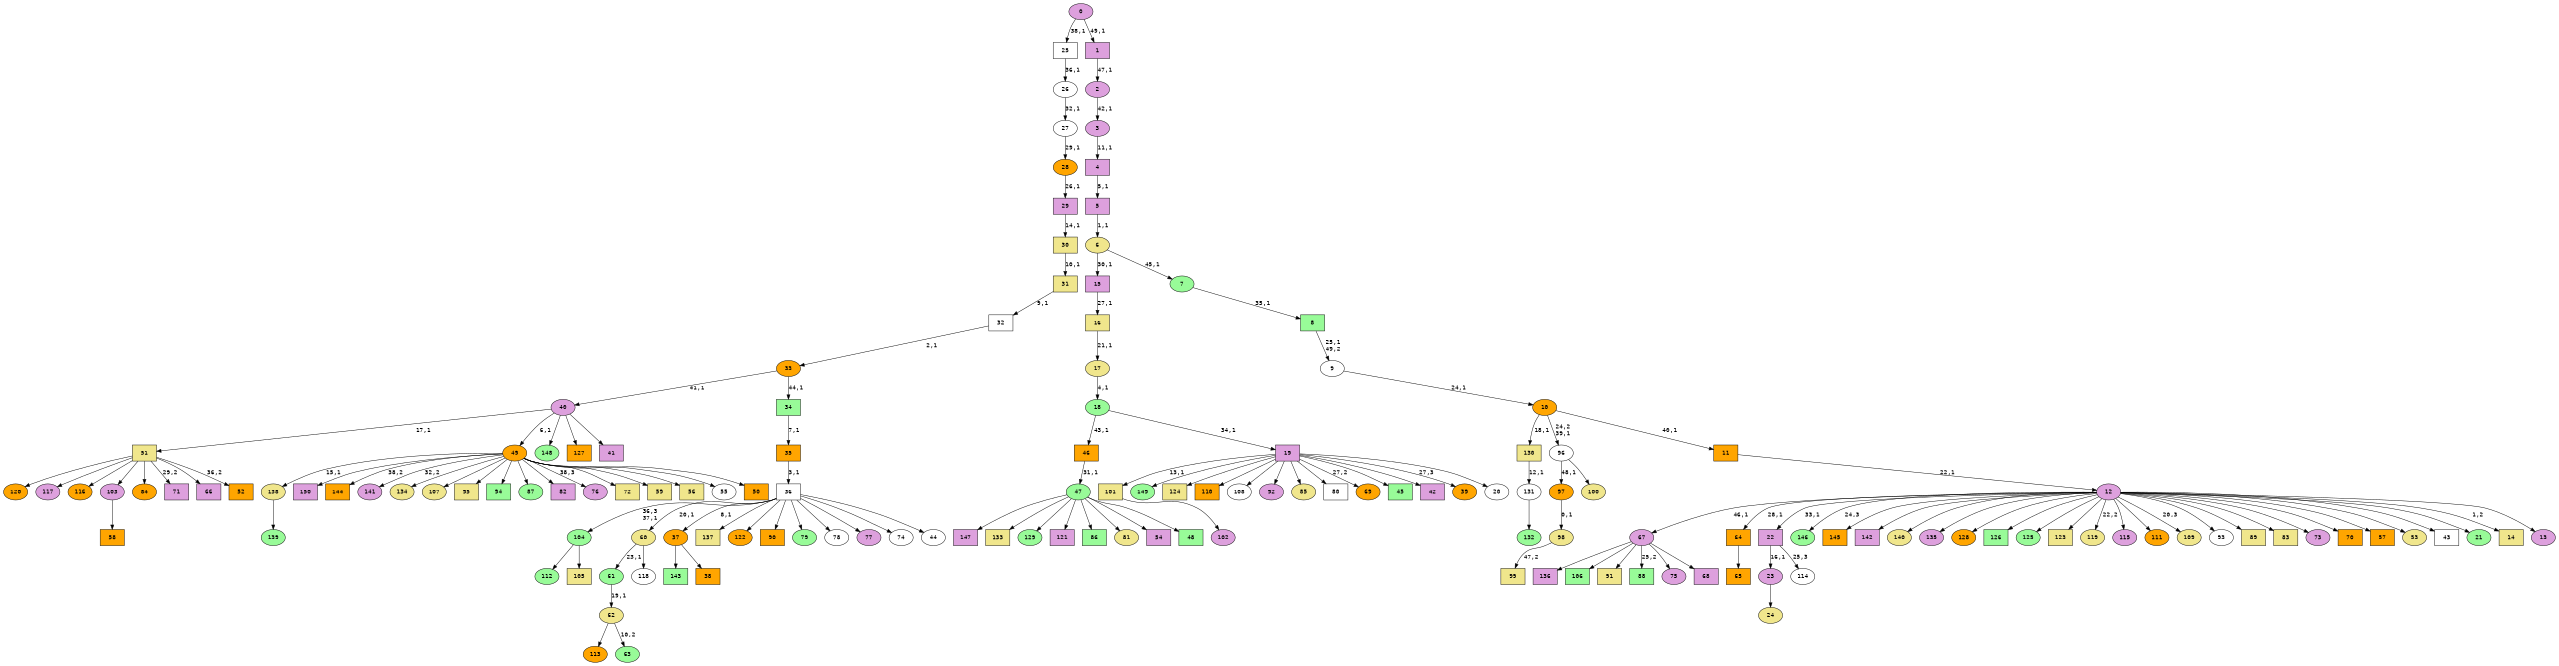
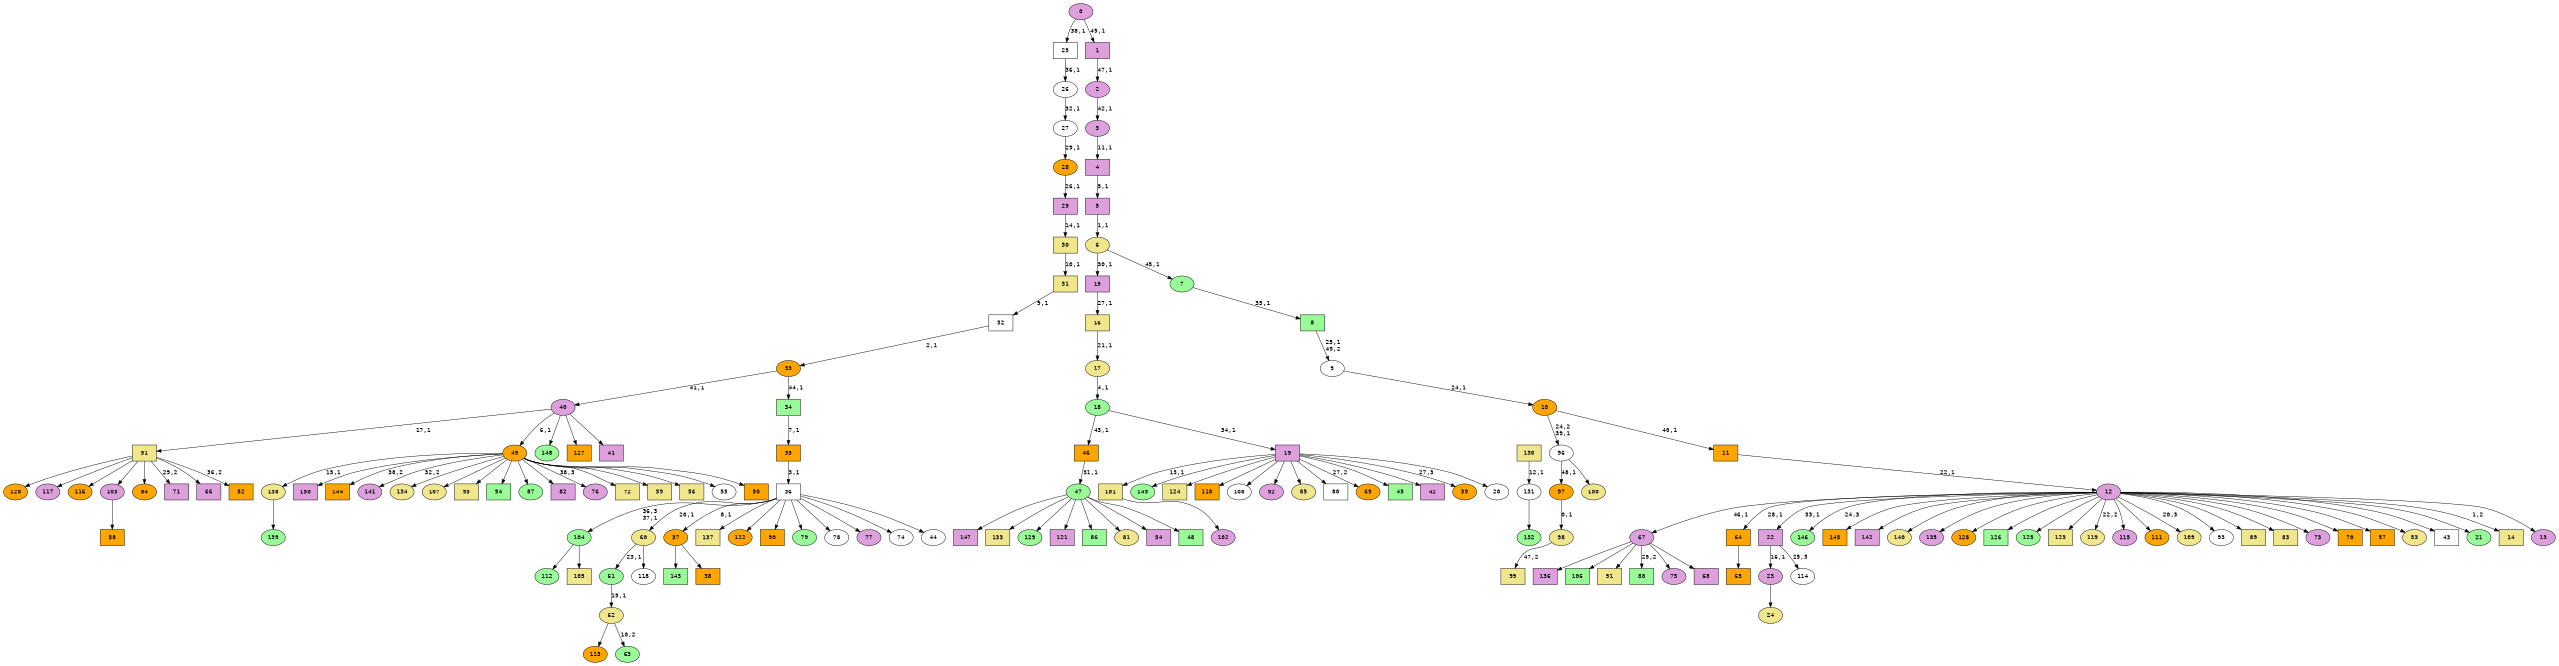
  digraph {
    fontname="DejaVu Sans Mono"
    node [fillcolor=plum fontname="DejaVu Sans Mono" shape=ellipse style=filled]
    edge [fontname="DejaVu Sans Mono"]
    138 [fillcolor=khaki]
    139 [fillcolor=palegreen]
    131 [fillcolor=white]
    132 [fillcolor=palegreen]
    130 [fillcolor=khaki shape=box]
    104 [fillcolor=palegreen]
    112 [fillcolor=palegreen]
    105 [fillcolor=khaki shape=box]
    101 [fillcolor=khaki shape=box]
    102
    98 [fillcolor=khaki]
    99 [fillcolor=khaki shape=box]
    97 [fillcolor=orange]
    96 [fillcolor=white]
    100 [fillcolor=khaki]
    136 [shape=box]
    67
    106 [fillcolor=palegreen shape=box]
    91 [fillcolor=khaki shape=box]
    88 [fillcolor=palegreen shape=box]
    75
    68 [shape=box]
    64 [fillcolor=orange shape=box]
    65 [fillcolor=orange shape=box]
    62 [fillcolor=khaki]
    113 [fillcolor=orange]
    63 [fillcolor=palegreen]
    61 [fillcolor=palegreen]
    60 [fillcolor=khaki]
    118 [fillcolor=white]
    51 [fillcolor=khaki shape=box]
    120 [fillcolor=orange]
    117
    116 [fillcolor=orange]
    103
    84 [fillcolor=orange]
    71 [shape=box]
    66 [shape=box]
    52 [fillcolor=orange shape=box]
    58 [fillcolor=orange shape=box]
    49 [fillcolor=orange]
    150 [shape=box]
    144 [fillcolor=orange shape=box]
    141
    134 [fillcolor=khaki]
    107 [fillcolor=khaki]
    95 [fillcolor=khaki shape=box]
    94 [fillcolor=palegreen shape=box]
    87 [fillcolor=palegreen]
    82 [shape=box]
    76
    72 [fillcolor=khaki shape=box]
    59 [fillcolor=khaki shape=box]
    56 [fillcolor=khaki shape=box]
    55 [fillcolor=white]
    50 [fillcolor=orange shape=box]
    47 [fillcolor=palegreen]
    147 [shape=box]
    133 [fillcolor=khaki shape=box]
    129 [fillcolor=palegreen]
    121 [shape=box]
    86 [fillcolor=palegreen shape=box]
    81 [fillcolor=khaki]
    54 [shape=box]
    48 [fillcolor=palegreen shape=box]
    46 [fillcolor=orange shape=box]
    40
    148 [fillcolor=palegreen]
    127 [fillcolor=orange shape=box]
    41 [shape=box]
    37 [fillcolor=orange]
    143 [fillcolor=palegreen shape=box]
    38 [fillcolor=orange shape=box]
    36 [fillcolor=white shape=box]
    137 [fillcolor=khaki shape=box]
    122 [fillcolor=orange]
    90 [fillcolor=orange shape=box]
    79 [fillcolor=palegreen]
    78 [fillcolor=white]
    77
    74 [fillcolor=white]
    44 [fillcolor=white]
    35 [fillcolor=orange shape=box]
    34 [fillcolor=palegreen shape=box]
    33 [fillcolor=orange]
    32 [fillcolor=white shape=box]
    31 [fillcolor=khaki shape=box]
    30 [fillcolor=khaki shape=box]
    29 [shape=box]
    28 [fillcolor=orange]
    27 [fillcolor=white]
    26 [fillcolor=white]
    25 [fillcolor=white shape=box]
    24 [fillcolor=khaki]
    23
    22 [shape=box]
    114 [fillcolor=white]
    19 [shape=box]
    149 [fillcolor=palegreen]
    124 [fillcolor=khaki shape=box]
    110 [fillcolor=orange shape=box]
    108 [fillcolor=white]
    92
    85 [fillcolor=khaki]
    80 [fillcolor=white shape=box]
    69 [fillcolor=orange]
    45 [fillcolor=palegreen shape=box]
    42 [shape=box]
    39 [fillcolor=orange]
    20 [fillcolor=white]
    18 [fillcolor=palegreen]
    17 [fillcolor=khaki]
    16 [fillcolor=khaki shape=box]
    15 [shape=box]
    12
    146 [fillcolor=palegreen]
    145 [fillcolor=orange shape=box]
    142 [shape=box]
    140 [fillcolor=khaki]
    135
    128 [fillcolor=orange]
    126 [fillcolor=palegreen shape=box]
    125 [fillcolor=palegreen]
    123 [fillcolor=khaki shape=box]
    119 [fillcolor=khaki]
    115
    111 [fillcolor=orange]
    109 [fillcolor=khaki]
    93 [fillcolor=white]
    89 [fillcolor=khaki shape=box]
    83 [fillcolor=khaki shape=box]
    73
    70 [fillcolor=orange shape=box]
    57 [fillcolor=orange shape=box]
    53 [fillcolor=khaki]
    43 [fillcolor=white shape=box]
    21 [fillcolor=palegreen]
    14 [fillcolor=khaki shape=box]
    13
    11 [fillcolor=orange shape=box]
    10 [fillcolor=orange]
    9 [fillcolor=white]
    8 [fillcolor=palegreen shape=box]
    7 [fillcolor=palegreen]
    6 [fillcolor=khaki]
    5 [shape=box]
    4 [shape=box]
    3
    2
    1 [shape=box]
    0
    138 -> 139
    131 -> 132
    130 -> 131 [label="12,1"]
    104 -> 112
    104 -> 105
    101 -> 102
    98 -> 99 [label="47,2"]
    97 -> 98 [label="0,1"]
    96 -> 97 [label="48,1"]
    96 -> 100
    67 -> 136
    67 -> 106
    67 -> 91
    67 -> 88 [label="25,2"]
    67 -> 75
    67 -> 68
    64 -> 65
    62 -> 113
    62 -> 63 [label="10,2"]
    61 -> 62 [label="19,1"]
    60 -> 61 [label="23,1"]
    60 -> 118
    51 -> 120
    51 -> 117
    51 -> 116
    51 -> 103
    51 -> 84
    51 -> 71 [label="29,2"]
    51 -> 66
    51 -> 52 [label="36,2"]
    103 -> 58
    49 -> 138 [label="15,1"]
    49 -> 150
    49 -> 144 [label="38,2"]
    49 -> 141 [label="32,2"]
    49 -> 134
    49 -> 107
    49 -> 95
    49 -> 94
    49 -> 87
    49 -> 82
    49 -> 76 [label="38,3"]
    49 -> 72
    49 -> 59
    49 -> 56
    49 -> 55
    49 -> 50
    47 -> 147
    47 -> 133
    47 -> 129
    47 -> 121
    47 -> 86
    47 -> 81
    47 -> 54
    47 -> 48
    46 -> 47 [label="31,1"]
    40 -> 51 [label="17,1"]
    40 -> 49 [label="6,1"]
    40 -> 148
    40 -> 127
    40 -> 41
    37 -> 143
    37 -> 38
    36 -> 104 [label="36,3\n37,1"]
    36 -> 60 [label="20,1"]
    36 -> 37 [label="8,1"]
    36 -> 137
    36 -> 122
    36 -> 90
    36 -> 79
    36 -> 78
    36 -> 77
    36 -> 74
    36 -> 44
    35 -> 36 [label="3,1"]
    34 -> 35 [label="7,1"]
    33 -> 40 [label="41,1"]
    33 -> 34 [label="44,1"]
    32 -> 33 [label="2,1"]
    31 -> 32 [label="9,1"]
    30 -> 31 [label="10,1"]
    29 -> 30 [label="14,1"]
    28 -> 29 [label="26,1"]
    27 -> 28 [label="29,1"]
    26 -> 27 [label="32,1"]
    25 -> 26 [label="36,1"]
    23 -> 24
    22 -> 23 [label="16,1"]
    22 -> 114 [label="25,3"]
    19 -> 101 [label="13,1"]
    19 -> 149
    19 -> 124
    19 -> 110
    19 -> 108
    19 -> 92
    19 -> 85
    19 -> 80
    19 -> 69 [label="27,2"]
    19 -> 45
    19 -> 42
    19 -> 39 [label="27,3"]
    19 -> 20
    18 -> 46 [label="43,1"]
    18 -> 19 [label="34,1"]
    17 -> 18 [label="4,1"]
    16 -> 17 [label="21,1"]
    15 -> 16 [label="27,1"]
    12 -> 67 [label="46,1"]
    12 -> 64 [label="28,1"]
    12 -> 22 [label="33,1"]
    12 -> 146 [label="24,3"]
    12 -> 145
    12 -> 142
    12 -> 140
    12 -> 135
    12 -> 128
    12 -> 126
    12 -> 125
    12 -> 123
    12 -> 119 [label="22,2"]
    12 -> 115
    12 -> 111
    12 -> 109 [label="20,3"]
    12 -> 93
    12 -> 89
    12 -> 83
    12 -> 73
    12 -> 70
    12 -> 57
    12 -> 53
    12 -> 43
    12 -> 21
    12 -> 14 [label="1,2"]
    12 -> 13
    11 -> 12 [label="22,1"]
-   10 -> 130 [label="18,1"]
    10 -> 96 [label="24,2\n39,1"]
    10 -> 11 [label="40,1"]
    9 -> 10 [label="24,1"]
    8 -> 9 [label="25,1\n49,2"]
    7 -> 8 [label="35,1"]
    6 -> 15 [label="30,1"]
    6 -> 7 [label="45,1"]
    5 -> 6 [label="1,1"]
    4 -> 5 [label="5,1"]
    3 -> 4 [label="11,1"]
    2 -> 3 [label="42,1"]
    1 -> 2 [label="47,1"]
    0 -> 25 [label="38,1"]
    0 -> 1 [label="49,1"]
  }
